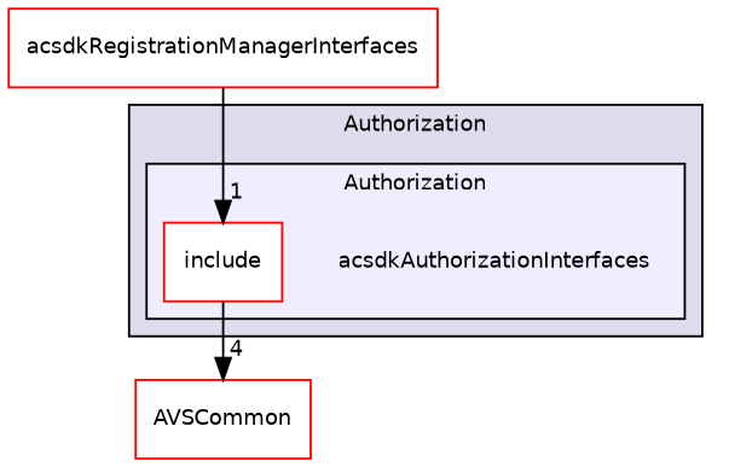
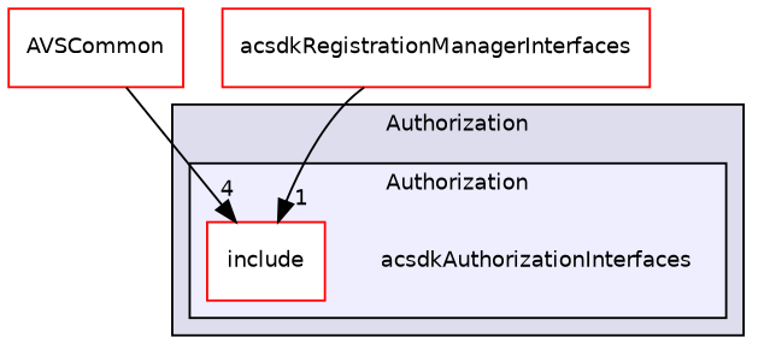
  digraph {
    compound=true
    node [fontname=Helvetica fontsize=10 shape=box color=red fillcolor=white style=filled]
    edge [labeldistance=1.5 labelfontname=Helvetica labelfontsize=10]
    n1 [label=acsdkAuthorizationInterfaces shape=plaintext color="" fillcolor="" style=""]
    n2 [label=include]
    n3 [label=AVSCommon]
    n4 [label=acsdkRegistrationManagerInterfaces]
    subgraph cluster_1 {
      bgcolor="#ddddee"
      fontname=Helvetica
      fontsize=10
      label=Authorization
      pencolor=black
      subgraph cluster_2 {
        bgcolor="#eeeeff"
        fontname=Helvetica
        fontsize=10
        label=Authorization
        pencolor=black
        n1
        n2
      }
    }
-   n2 -> n3 [headlabel=4]
+   n3 -> n2 [headlabel=4]
    n4 -> n2 [headlabel=1]
  }
